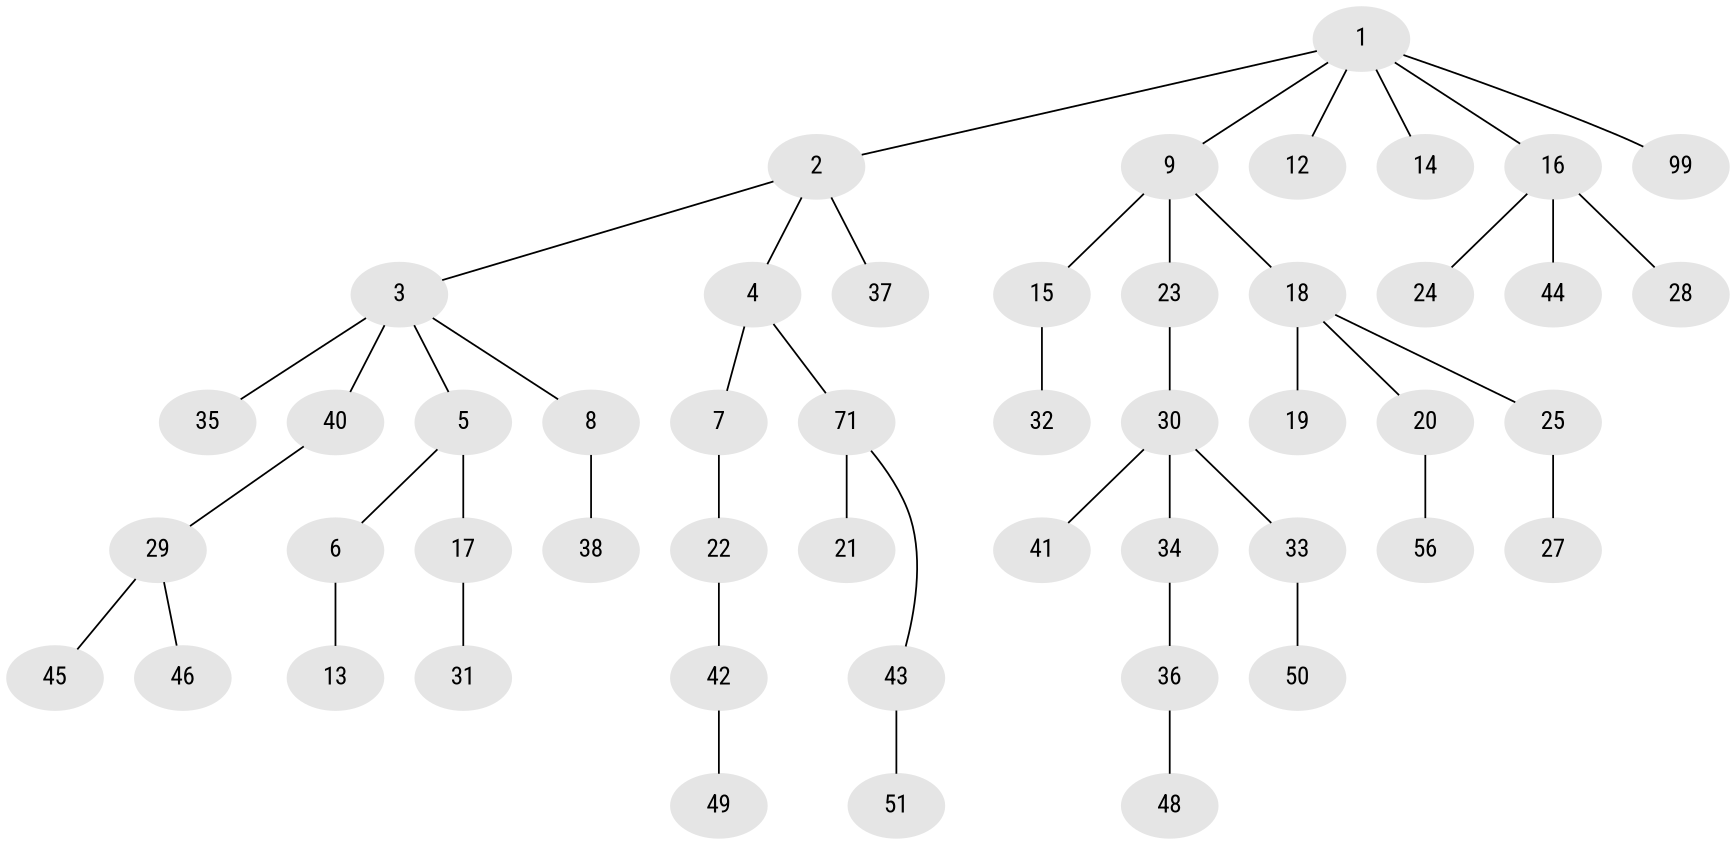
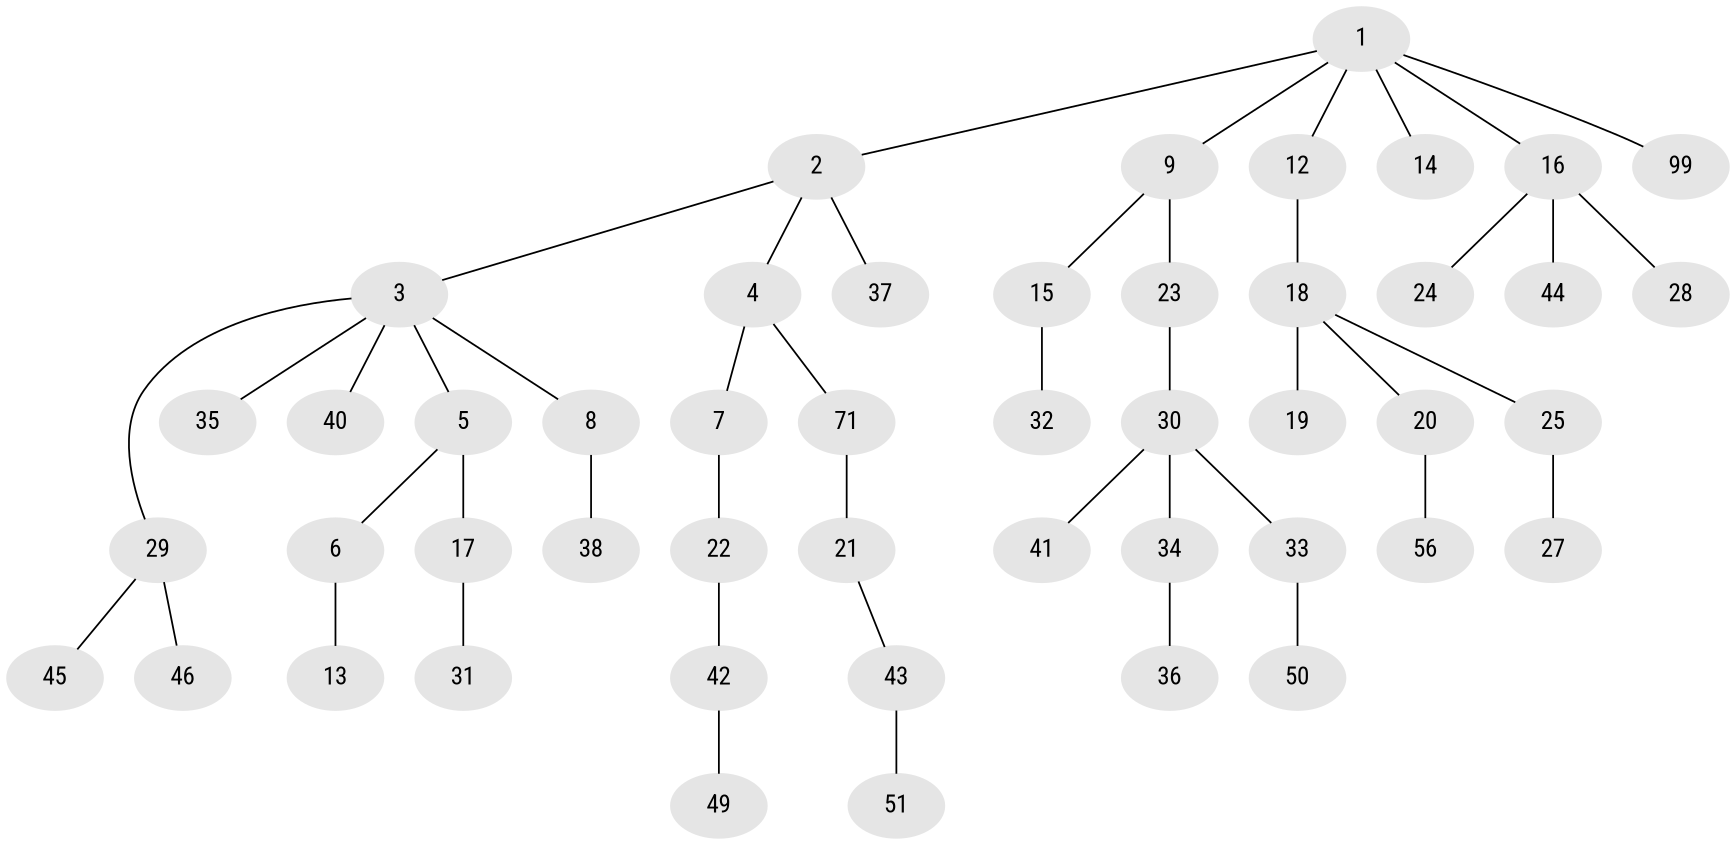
  graph {
    fontname="Roboto Condensed"
    node [color=gray90 fontname="Roboto Condensed" style=filled]
    edge [fontname="Roboto Condensed"]
    1
    2
    9
    12
    14
    16
    n7 [label=99]
    3
    4
    37
    15
    18
    23
    24
    44
    28
    5
    8
    29
    35
    40
    7
    n23 [label=71]
    6
    17
    38
    45
    46
    22
    21
    13
    31
    42
    32
    19
    20
    25
    30
    43
    n40 [label=56]
    27
    51
    49
    33
    41
    34
    50
    36
-   48
    1 -- 2
    1 -- 9
    1 -- 12
    1 -- 14
    1 -- 16
    1 -- n7
    2 -- 3
    2 -- 4
    2 -- 37
    9 -- 15
-   9 -- 18
+   12 -- 18
    9 -- 23
    16 -- 24
    16 -- 44
    16 -- 28
    3 -- 5
    3 -- 8
-   40 -- 29
+   3 -- 29
    3 -- 35
    3 -- 40
    4 -- 7
    4 -- n23
    15 -- 32
    18 -- 19
    18 -- 20
    18 -- 25
    23 -- 30
    5 -- 6
    5 -- 17
    8 -- 38
    29 -- 45
    29 -- 46
    7 -- 22
    n23 -- 21
    6 -- 13
    17 -- 31
    22 -- 42
-   n23 -- 43
+   21 -- 43
    42 -- 49
    20 -- n40
    25 -- 27
    30 -- 33
    30 -- 41
    30 -- 34
    43 -- 51
    33 -- 50
    34 -- 36
-   36 -- 48
  }
